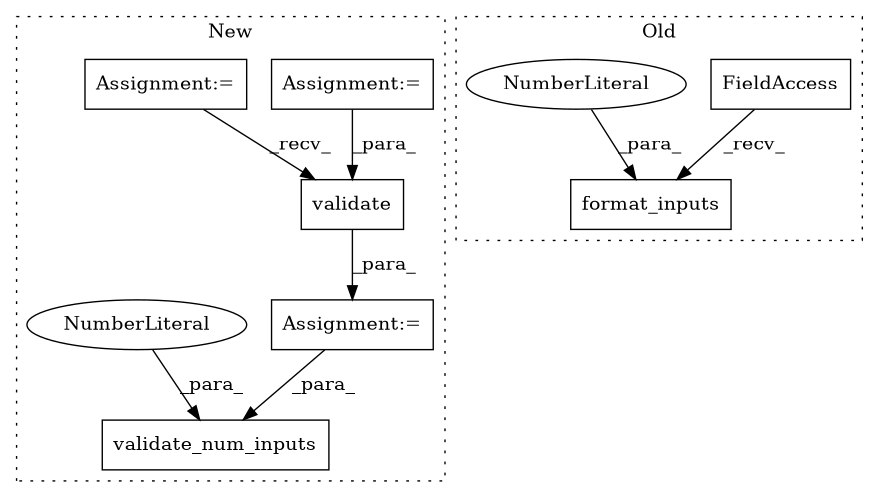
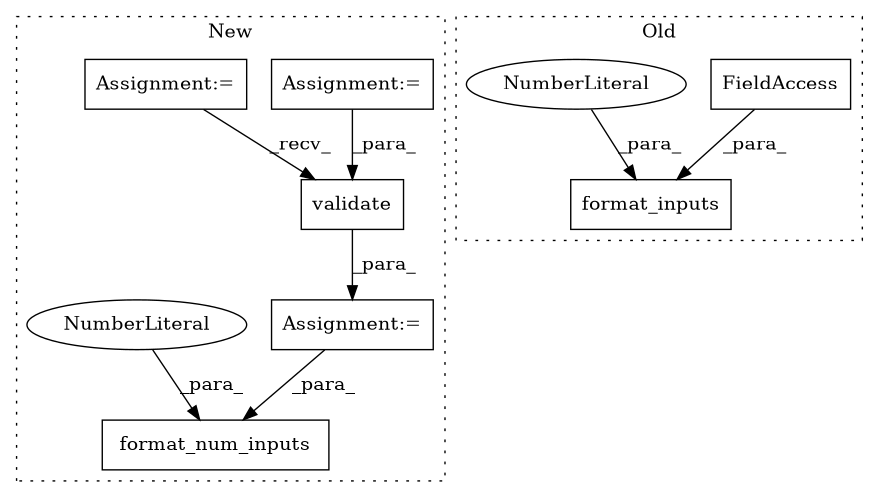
  digraph {
    node [a=32 l=1 s=1063 shape=box]
    n1 [l="8,1" label=validate s="1085,1099"]
    n2 [a=7 l=6 label="Assignment:=" s=984]
    n3 [a=7 label="Assignment:=" s=1079]
    n4 [a=7 l=4 label="Assignment:="]
-   n5 [l="20,1" label=validate_num_inputs s="1112,1140"]
+   n5 [l="20,1" label=format_num_inputs s="1112,1140"]
    n6 [a=34 label=NumberLiteral s=1139 shape=ellipse]
    n7 [l="14,1" label=format_inputs s="1042,1074"]
    n8 [a=22 l=9 label=FieldAccess]
    n9 [a=34 label=NumberLiteral s=1073 shape=ellipse]
    subgraph cluster_1 {
      label=New
      style=dotted
      n1
      n2
      n3
      n4
      n5
      n6
    }
    subgraph cluster_2 {
      label=Old
      style=dotted
      n7
      n8
      n9
    }
    n1 -> n3 [label=_para_]
    n2 -> n1 [label=_para_]
    n3 -> n5 [label=_para_]
    n4 -> n1 [label=_recv_]
    n6 -> n5 [label=_para_]
-   n8 -> n7 [label=_recv_]
+   n8 -> n7 [label=_para_]
    n9 -> n7 [label=_para_]
  }
